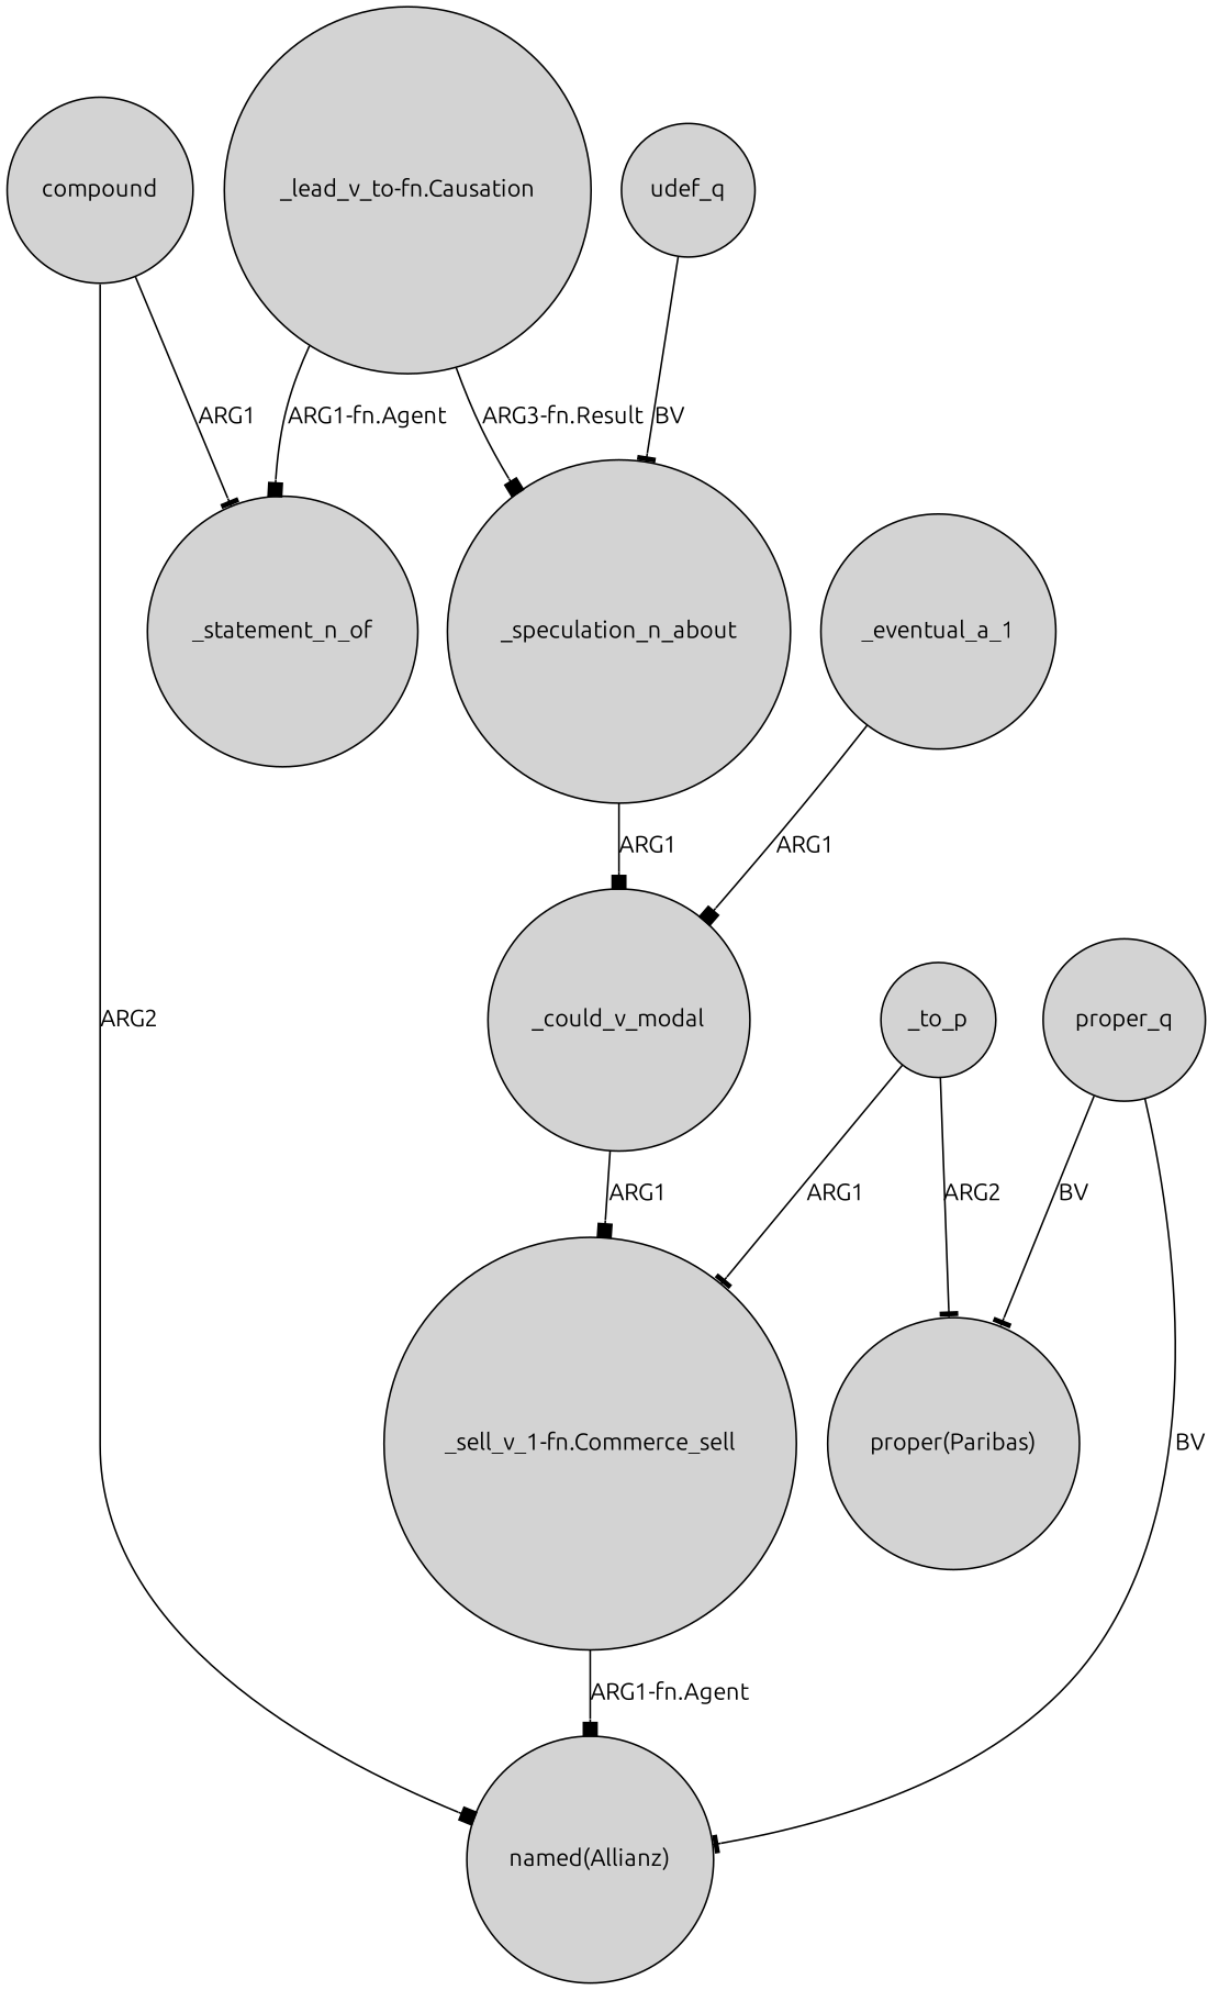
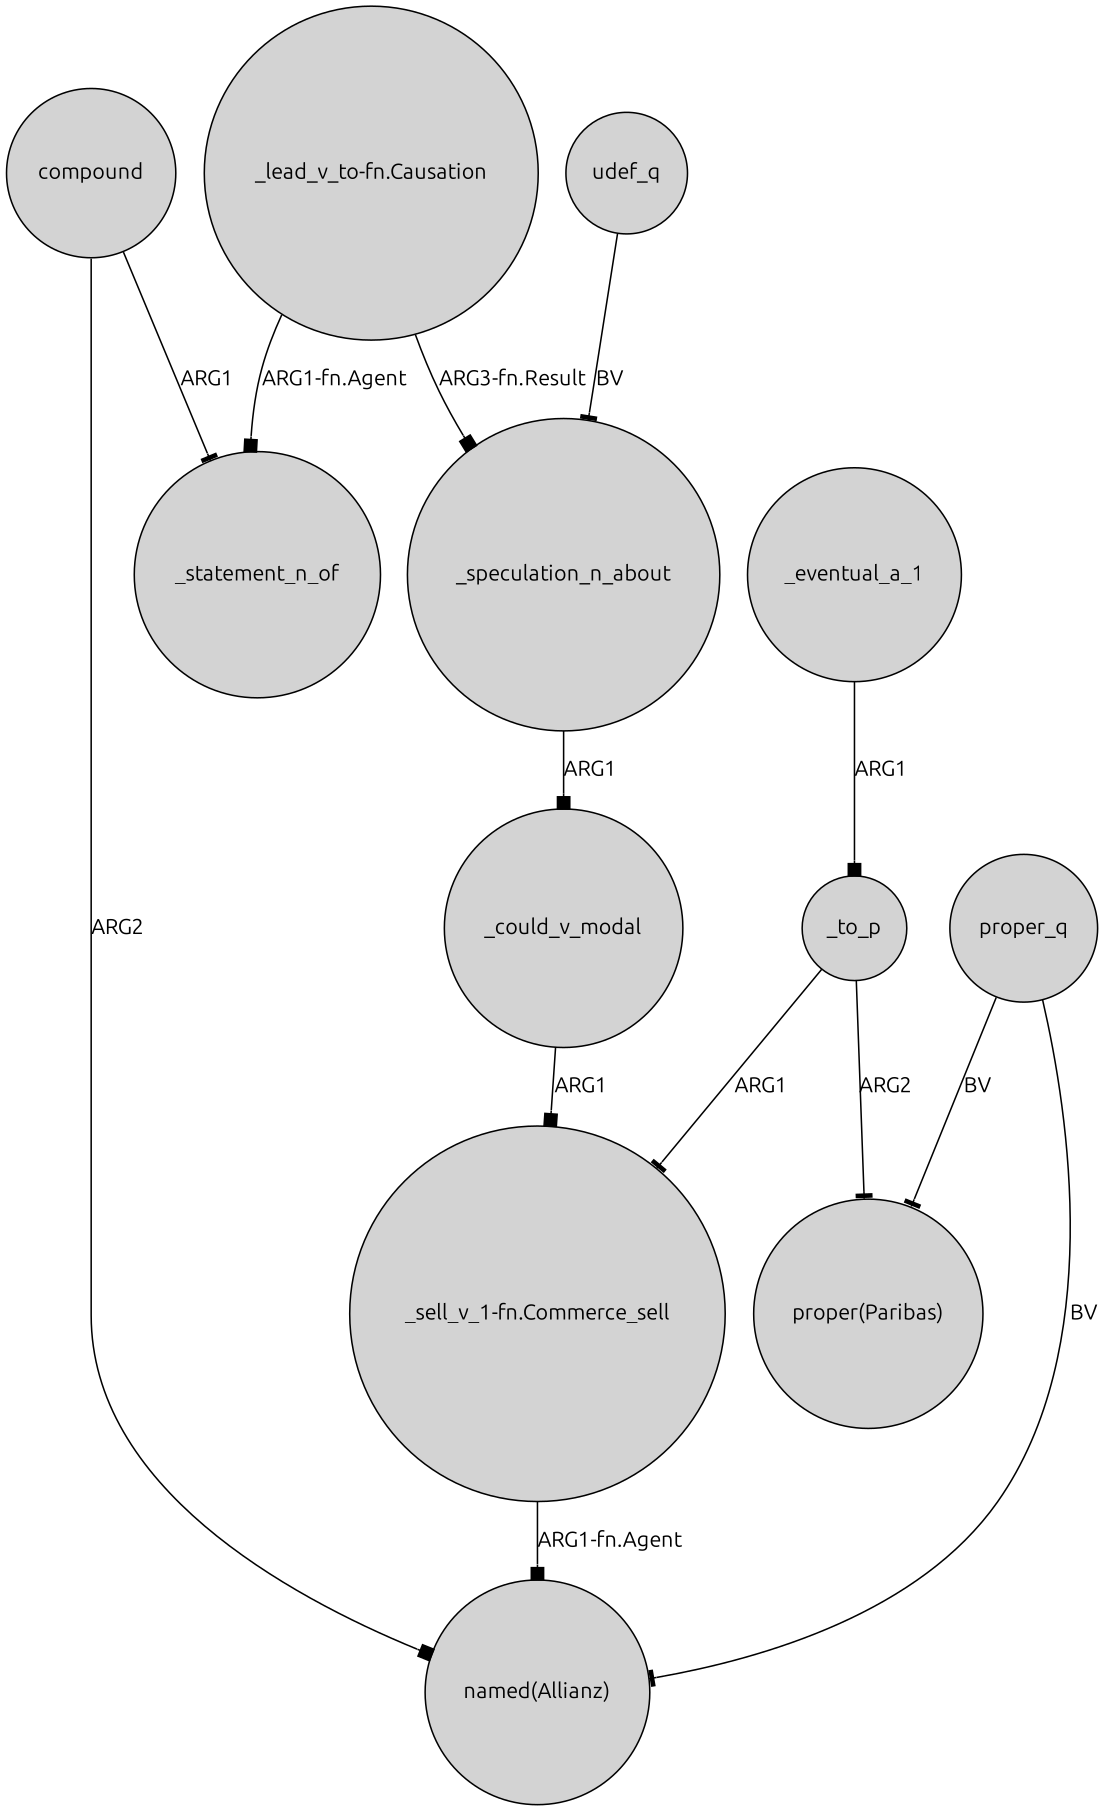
  digraph {
    fontname=Ubuntu
    node [fontname=Ubuntu shape=circle style=filled]
    edge [arrowhead=box fontname=Ubuntu]
    compound
    "named(Allianz)"
    _statement_n_of
    "_lead_v_to-fn.Causation"
    _speculation_n_about
    _could_v_modal
    "_sell_v_1-fn.Commerce_sell"
    _eventual_a_1
    proper_q
    n10 [label="proper(Paribas)"]
    _to_p
    udef_q
    compound -> "named(Allianz)" [label=ARG2]
    compound -> _statement_n_of [arrowhead=tee label=ARG1]
    "_lead_v_to-fn.Causation" -> _statement_n_of [label="ARG1-fn.Agent"]
    "_lead_v_to-fn.Causation" -> _speculation_n_about [label="ARG3-fn.Result"]
    _speculation_n_about -> _could_v_modal [label=ARG1]
    _could_v_modal -> "_sell_v_1-fn.Commerce_sell" [label=ARG1]
    "_sell_v_1-fn.Commerce_sell" -> "named(Allianz)" [label="ARG1-fn.Agent"]
-   _eventual_a_1 -> _could_v_modal [label=ARG1]
+   _eventual_a_1 -> _to_p [label=ARG1]
    proper_q -> "named(Allianz)" [arrowhead=tee label=BV]
    proper_q -> n10 [arrowhead=tee label=BV]
    _to_p -> "_sell_v_1-fn.Commerce_sell" [arrowhead=tee label=ARG1]
    _to_p -> n10 [arrowhead=tee label=ARG2]
    udef_q -> _speculation_n_about [arrowhead=tee label=BV]
  }
